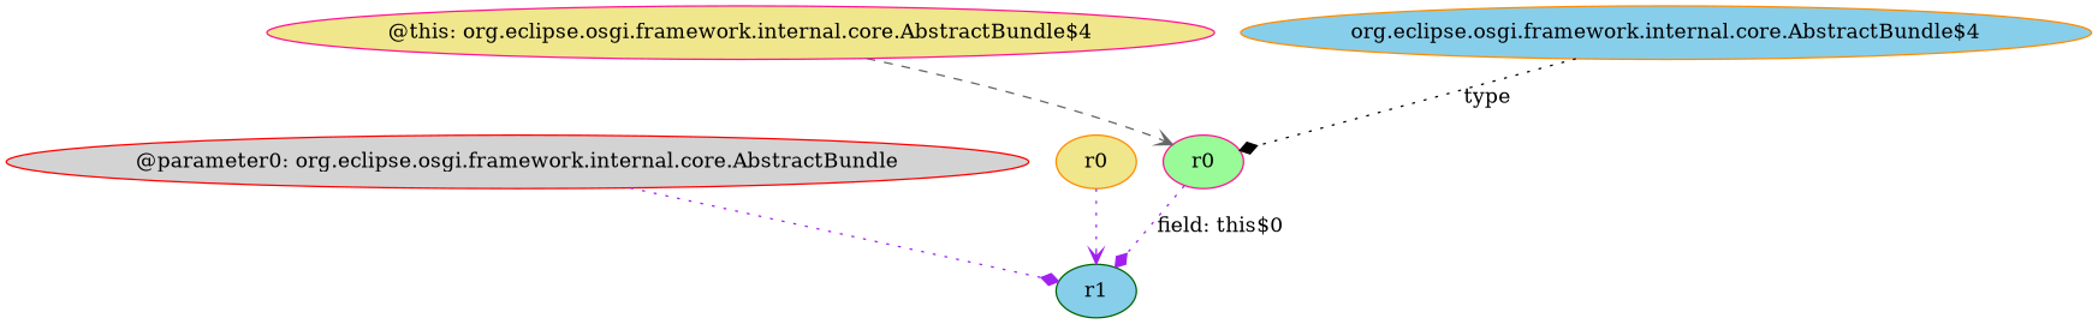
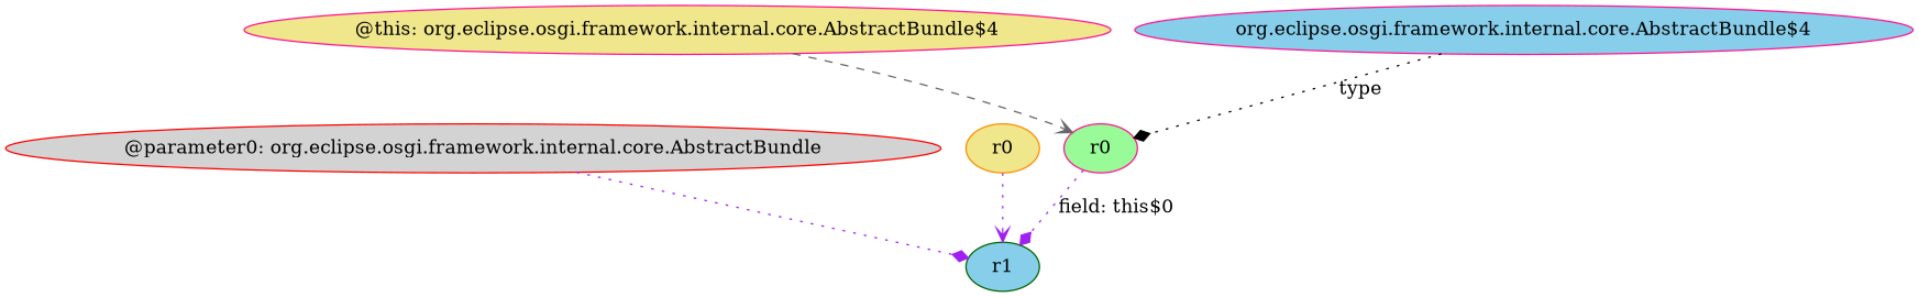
  digraph {
    node [style=filled fillcolor=skyblue color=deeppink]
    edge [color=purple style=dotted arrowhead=diamond]
    n1 [label=r0 fillcolor=palegreen]
    n2 [label=r1 color=darkgreen]
    n3 [label="@parameter0: org.eclipse.osgi.framework.internal.core.AbstractBundle" fillcolor=lightgrey color=red]
    n4 [label="@this: org.eclipse.osgi.framework.internal.core.AbstractBundle$4" fillcolor=khaki]
-   n5 [label="org.eclipse.osgi.framework.internal.core.AbstractBundle$4" color=darkorange]
+   n5 [label="org.eclipse.osgi.framework.internal.core.AbstractBundle$4"]
    n6 [label=r0 fillcolor=khaki color=darkorange]
    n1 -> n2 [label="field: this$0"]
    n3 -> n2
    n4 -> n1 [color=gray40 style=dashed arrowhead=vee]
    n5 -> n1 [label=type color=black]
    n6 -> n2 [arrowhead=vee]
  }
